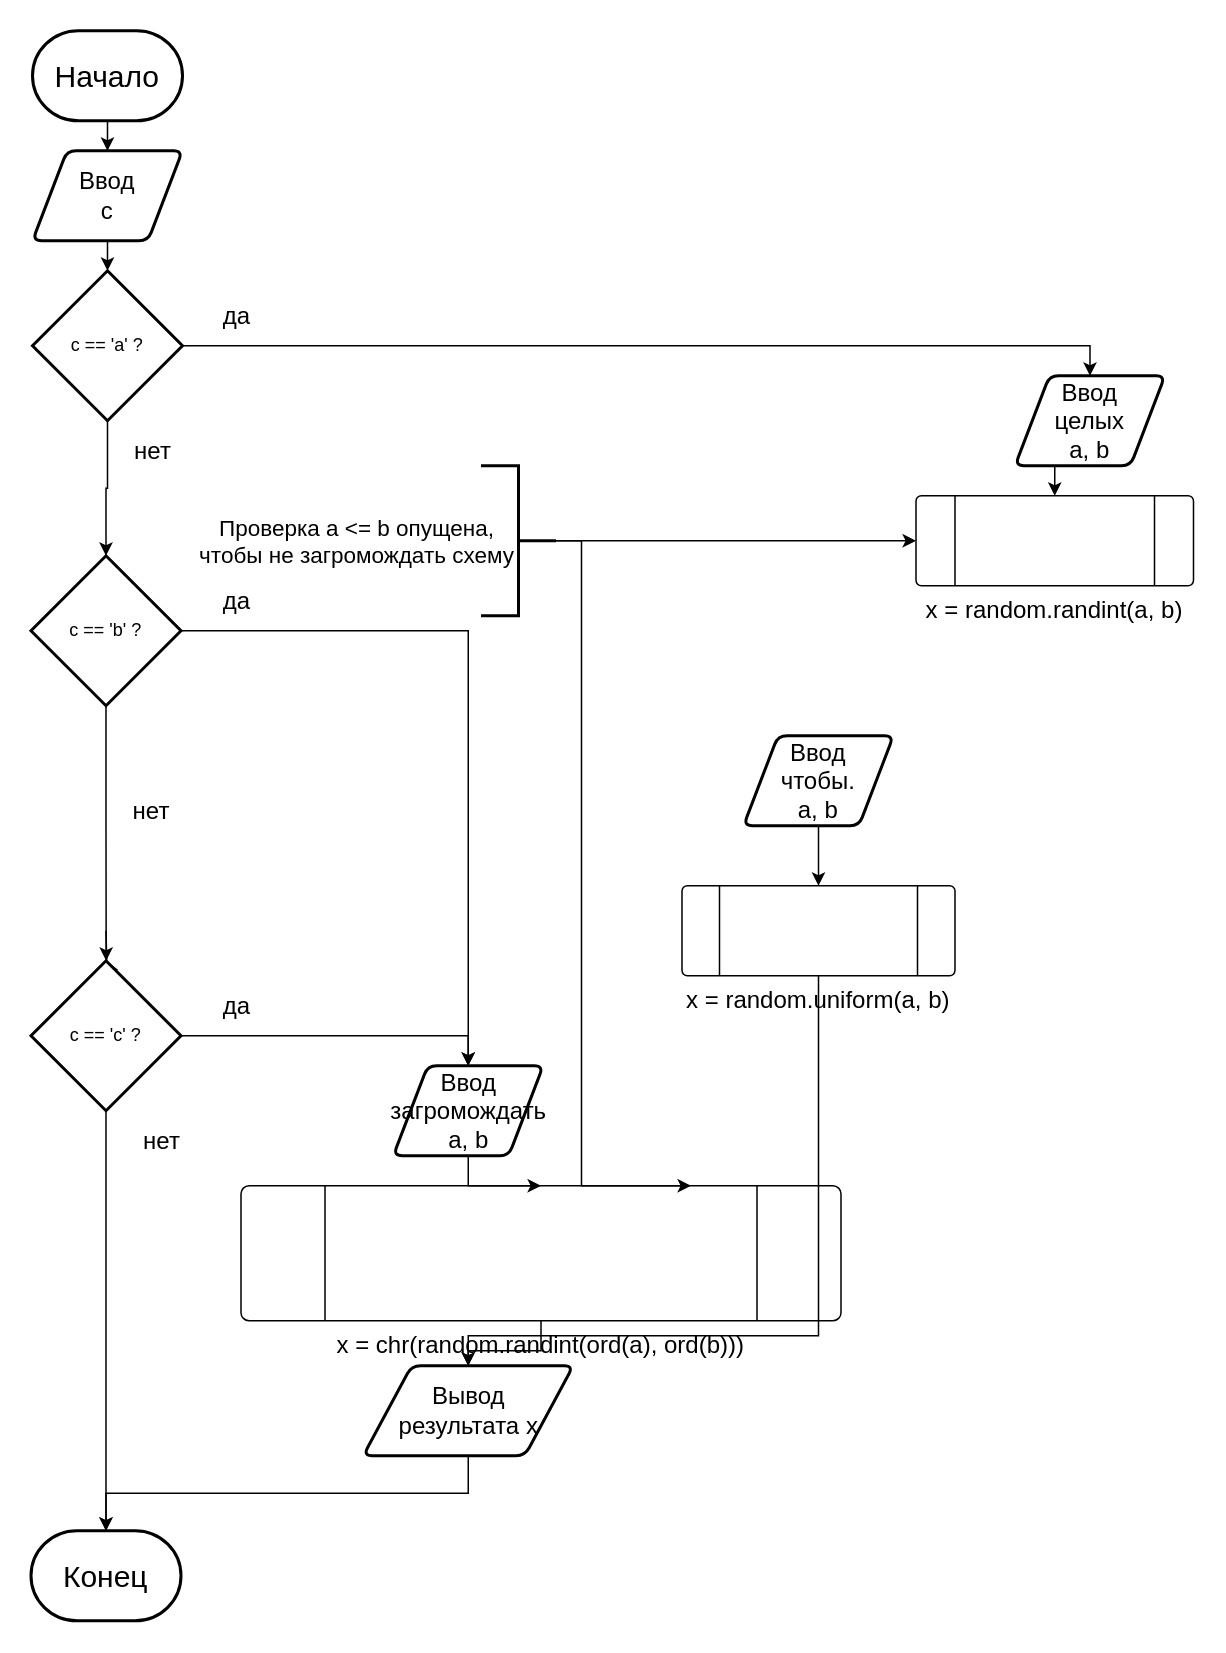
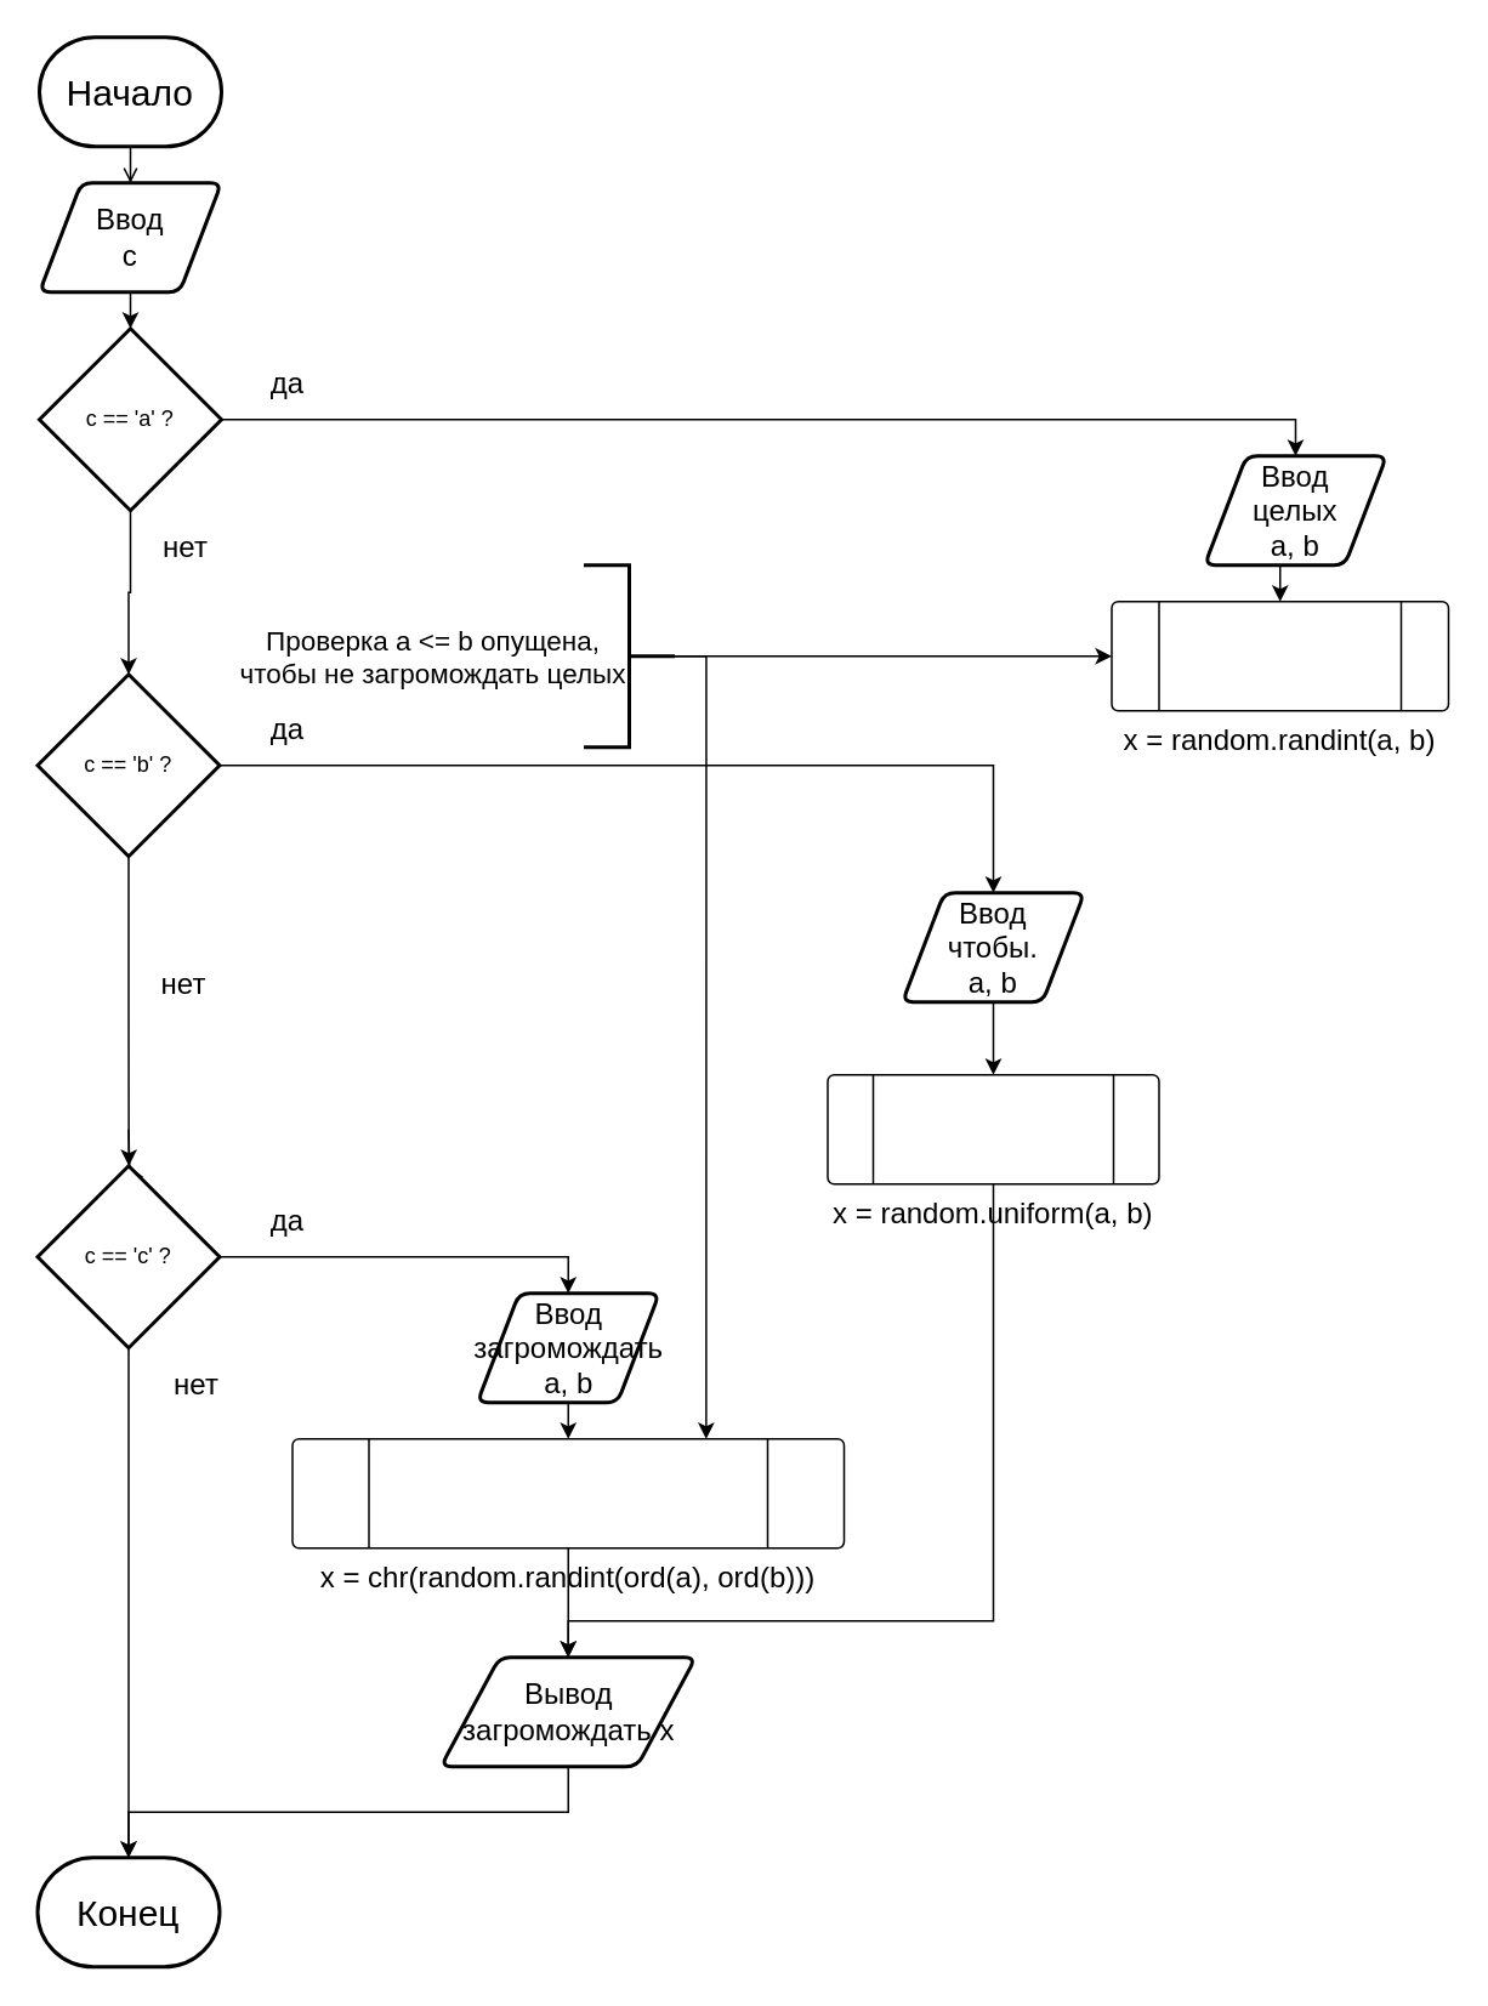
  <mxCell id="0" />
  <mxCell id="1" parent="0" />
- <mxCell id="2" style="edgeStyle=orthogonalEdgeStyle;rounded=0;orthogonalLoop=1;jettySize=auto;html=1;exitX=0.5;exitY=1;exitDx=0;exitDy=0;exitPerimeter=0;fontSize=16;" parent="1" source="3" target="14" edge="1"><mxGeometry relative="1" as="geometry" /></mxCell>
+ <mxCell id="2" style="edgeStyle=orthogonalEdgeStyle;rounded=0;orthogonalLoop=1;jettySize=auto;html=1;exitX=0.5;exitY=1;exitDx=0;exitDy=0;exitPerimeter=0;fontSize=16;endArrow=open;" parent="1" source="3" target="14" edge="1"><mxGeometry relative="1" as="geometry" /></mxCell>
  <mxCell id="3" value="&lt;font style=&quot;font-size: 20px&quot;&gt;Начало&lt;/font&gt;" style="strokeWidth=2;html=1;shape=mxgraph.flowchart.terminator;whiteSpace=wrap;" parent="1" vertex="1"><mxGeometry x="21" width="100" height="60" as="geometry" y="20" /></mxCell>
  <mxCell id="4" value="Конец" style="strokeWidth=2;html=1;shape=mxgraph.flowchart.terminator;whiteSpace=wrap;fontSize=20;" parent="1" vertex="1"><mxGeometry x="20" y="1020" width="100" height="60" as="geometry" /></mxCell>
  <mxCell id="5" value="x = random.randint(a, b)" style="verticalLabelPosition=bottom;verticalAlign=top;html=1;shape=process;whiteSpace=wrap;rounded=1;size=0.14;arcSize=6;fontSize=16;" parent="1" vertex="1"><mxGeometry x="610" y="330" width="185" height="60" as="geometry" /></mxCell>
  <mxCell id="6" style="edgeStyle=orthogonalEdgeStyle;rounded=0;orthogonalLoop=1;jettySize=auto;html=1;exitX=0.5;exitY=1;exitDx=0;exitDy=0;entryX=0.5;entryY=0;entryDx=0;entryDy=0;fontSize=16;" parent="1" source="7" target="32" edge="1"><mxGeometry relative="1" as="geometry" /></mxCell>
- <mxCell id="7" value="x = chr(random.randint(ord(a), ord(b)))" style="verticalLabelPosition=bottom;verticalAlign=top;html=1;shape=process;whiteSpace=wrap;rounded=1;size=0.14;arcSize=6;fontSize=16;" parent="1" vertex="1"><mxGeometry x="160" y="790" width="400" height="90" as="geometry" /></mxCell>
+ <mxCell id="7" value="x = chr(random.randint(ord(a), ord(b)))" style="verticalLabelPosition=bottom;verticalAlign=top;html=1;shape=process;whiteSpace=wrap;rounded=1;size=0.14;arcSize=6;fontSize=16;" parent="1" vertex="1"><mxGeometry x="160" y="790" width="303" height="60" as="geometry" /></mxCell>
  <mxCell id="8" style="edgeStyle=orthogonalEdgeStyle;rounded=0;orthogonalLoop=1;jettySize=auto;html=1;exitX=0.5;exitY=1;exitDx=0;exitDy=0;entryX=0.5;entryY=0;entryDx=0;entryDy=0;fontSize=16;" parent="1" source="9" target="32" edge="1"><mxGeometry relative="1" as="geometry"><Array as="points"><mxPoint x="545" y="890" /><mxPoint x="312" y="890" /></Array></mxGeometry></mxCell>
  <mxCell id="9" value="x = random.uniform(a, b)" style="verticalLabelPosition=bottom;verticalAlign=top;html=1;shape=process;whiteSpace=wrap;rounded=1;size=0.14;arcSize=6;fontSize=16;" parent="1" vertex="1"><mxGeometry x="454" y="590" width="182" height="60" as="geometry" /></mxCell>
  <mxCell id="10" style="edgeStyle=orthogonalEdgeStyle;rounded=0;orthogonalLoop=1;jettySize=auto;html=1;exitX=0.5;exitY=1;exitDx=0;exitDy=0;exitPerimeter=0;entryX=0.5;entryY=0;entryDx=0;entryDy=0;entryPerimeter=0;fontSize=16;" parent="1" source="12" target="18" edge="1"><mxGeometry relative="1" as="geometry" /></mxCell>
  <mxCell id="11" style="edgeStyle=orthogonalEdgeStyle;rounded=0;orthogonalLoop=1;jettySize=auto;html=1;exitX=1;exitY=0.5;exitDx=0;exitDy=0;exitPerimeter=0;entryX=0.5;entryY=0;entryDx=0;entryDy=0;fontSize=16;" parent="1" source="12" target="30" edge="1"><mxGeometry relative="1" as="geometry" /></mxCell>
  <mxCell id="12" value="c == 'a' ?" style="strokeWidth=2;html=1;shape=mxgraph.flowchart.decision;whiteSpace=wrap;" parent="1" vertex="1"><mxGeometry x="21" y="180" width="100" height="100" as="geometry" /></mxCell>
  <mxCell id="13" style="edgeStyle=orthogonalEdgeStyle;rounded=0;orthogonalLoop=1;jettySize=auto;html=1;exitX=0.5;exitY=1;exitDx=0;exitDy=0;entryX=0.5;entryY=0;entryDx=0;entryDy=0;entryPerimeter=0;fontSize=16;" parent="1" source="14" target="12" edge="1"><mxGeometry relative="1" as="geometry" /></mxCell>
  <mxCell id="14" value="&lt;font style=&quot;font-size: 16px&quot;&gt;Ввод&lt;br&gt;c&lt;/font&gt;" style="shape=parallelogram;html=1;strokeWidth=2;perimeter=parallelogramPerimeter;whiteSpace=wrap;rounded=1;arcSize=12;size=0.23;" parent="1" vertex="1"><mxGeometry x="21" y="100" width="100" height="60" as="geometry" /></mxCell>
  <mxCell id="15" style="edgeStyle=orthogonalEdgeStyle;rounded=0;orthogonalLoop=1;jettySize=auto;html=1;exitX=0.5;exitY=1;exitDx=0;exitDy=0;exitPerimeter=0;fontSize=16;" parent="1" target="21" edge="1"><mxGeometry relative="1" as="geometry"><mxPoint x="70" y="620" as="sourcePoint" /></mxGeometry></mxCell>
- <mxCell id="16" style="edgeStyle=orthogonalEdgeStyle;rounded=0;orthogonalLoop=1;jettySize=auto;html=1;exitX=1;exitY=0.5;exitDx=0;exitDy=0;exitPerimeter=0;fontSize=16;" parent="1" source="18" target="28" edge="1"><mxGeometry relative="1" as="geometry" /></mxCell>
+ <mxCell id="16" style="edgeStyle=orthogonalEdgeStyle;rounded=0;orthogonalLoop=1;jettySize=auto;html=1;exitX=1;exitY=0.5;exitDx=0;exitDy=0;exitPerimeter=0;fontSize=16;" parent="1" source="18" target="26" edge="1"><mxGeometry relative="1" as="geometry" /></mxCell>
  <mxCell id="17" style="edgeStyle=orthogonalEdgeStyle;rounded=0;orthogonalLoop=1;jettySize=auto;html=1;exitX=0.5;exitY=1;exitDx=0;exitDy=0;exitPerimeter=0;fontSize=16;" parent="1" source="18" edge="1"><mxGeometry relative="1" as="geometry"><mxPoint x="70.118" y="640" as="targetPoint" /></mxGeometry></mxCell>
  <mxCell id="18" value="c == 'b' ?" style="strokeWidth=2;html=1;shape=mxgraph.flowchart.decision;whiteSpace=wrap;" parent="1" vertex="1"><mxGeometry x="20" y="370" width="100" height="100" as="geometry" /></mxCell>
  <mxCell id="19" style="edgeStyle=orthogonalEdgeStyle;rounded=0;orthogonalLoop=1;jettySize=auto;html=1;exitX=0.5;exitY=1;exitDx=0;exitDy=0;exitPerimeter=0;entryX=0.5;entryY=0;entryDx=0;entryDy=0;entryPerimeter=0;fontSize=16;" parent="1" source="21" target="4" edge="1"><mxGeometry relative="1" as="geometry" /></mxCell>
  <mxCell id="20" style="edgeStyle=orthogonalEdgeStyle;rounded=0;orthogonalLoop=1;jettySize=auto;html=1;exitX=1;exitY=0.5;exitDx=0;exitDy=0;exitPerimeter=0;entryX=0.5;entryY=0;entryDx=0;entryDy=0;fontSize=16;" parent="1" source="21" target="28" edge="1"><mxGeometry relative="1" as="geometry" /></mxCell>
  <mxCell id="21" value="c == 'c' ?" style="strokeWidth=2;html=1;shape=mxgraph.flowchart.decision;whiteSpace=wrap;" parent="1" vertex="1"><mxGeometry x="20" y="640" width="100" height="100" as="geometry" /></mxCell>
  <mxCell id="22" value="нет" style="text;html=1;align=center;verticalAlign=middle;resizable=0;points=[];autosize=1;strokeColor=none;fillColor=none;fontSize=16;" parent="1" vertex="1"><mxGeometry x="81" y="290" width="40" height="20" as="geometry" /></mxCell>
  <mxCell id="23" value="нет" style="text;html=1;align=center;verticalAlign=middle;resizable=0;points=[];autosize=1;strokeColor=none;fillColor=none;fontSize=16;" parent="1" vertex="1"><mxGeometry x="80" y="530" width="40" height="20" as="geometry" /></mxCell>
  <mxCell id="24" value="нет" style="text;html=1;align=center;verticalAlign=middle;resizable=0;points=[];autosize=1;strokeColor=none;fillColor=none;fontSize=16;" parent="1" vertex="1"><mxGeometry x="87" y="750" width="40" height="20" as="geometry" /></mxCell>
  <mxCell id="25" style="edgeStyle=orthogonalEdgeStyle;rounded=0;orthogonalLoop=1;jettySize=auto;html=1;exitX=0.5;exitY=1;exitDx=0;exitDy=0;entryX=0.5;entryY=0;entryDx=0;entryDy=0;fontSize=16;" parent="1" source="26" target="9" edge="1"><mxGeometry relative="1" as="geometry" /></mxCell>
  <mxCell id="26" value="Ввод&lt;br&gt;чтобы.&lt;br&gt;a, b" style="shape=parallelogram;html=1;strokeWidth=2;perimeter=parallelogramPerimeter;whiteSpace=wrap;rounded=1;arcSize=12;size=0.23;fontSize=16;" parent="1" vertex="1"><mxGeometry x="495" y="490" width="100" height="60" as="geometry" /></mxCell>
  <mxCell id="27" style="edgeStyle=orthogonalEdgeStyle;rounded=0;orthogonalLoop=1;jettySize=auto;html=1;exitX=0.5;exitY=1;exitDx=0;exitDy=0;entryX=0.5;entryY=0;entryDx=0;entryDy=0;fontSize=16;" parent="1" source="28" target="7" edge="1"><mxGeometry relative="1" as="geometry" /></mxCell>
  <mxCell id="28" value="Ввод&lt;br&gt;загромождать&lt;br&gt;a, b" style="shape=parallelogram;html=1;strokeWidth=2;perimeter=parallelogramPerimeter;whiteSpace=wrap;rounded=1;arcSize=12;size=0.23;fontSize=16;" parent="1" vertex="1"><mxGeometry x="261.5" y="710" width="100" height="60" as="geometry" /></mxCell>
  <mxCell id="29" style="edgeStyle=orthogonalEdgeStyle;rounded=0;orthogonalLoop=1;jettySize=auto;html=1;exitX=0.5;exitY=1;exitDx=0;exitDy=0;entryX=0.5;entryY=0;entryDx=0;entryDy=0;fontSize=16;" parent="1" source="30" target="5" edge="1"><mxGeometry relative="1" as="geometry" /></mxCell>
- <mxCell id="30" value="Ввод&lt;br&gt;целых&lt;br&gt;а, b" style="shape=parallelogram;html=1;strokeWidth=2;perimeter=parallelogramPerimeter;whiteSpace=wrap;rounded=1;arcSize=12;size=0.23;fontSize=16;" parent="1" vertex="1"><mxGeometry x="676" y="250" width="100" height="60" as="geometry" /></mxCell>
+ <mxCell id="30" value="Ввод&lt;br&gt;целых&lt;br&gt;а, b" style="shape=parallelogram;html=1;strokeWidth=2;perimeter=parallelogramPerimeter;whiteSpace=wrap;rounded=1;arcSize=12;size=0.23;fontSize=16;" parent="1" vertex="1"><mxGeometry x="661" y="250" width="100" height="60" as="geometry" /></mxCell>
  <mxCell id="31" style="edgeStyle=orthogonalEdgeStyle;rounded=0;orthogonalLoop=1;jettySize=auto;html=1;exitX=0.5;exitY=1;exitDx=0;exitDy=0;entryX=0.5;entryY=0;entryDx=0;entryDy=0;entryPerimeter=0;fontSize=16;" parent="1" source="32" target="4" edge="1"><mxGeometry relative="1" as="geometry" /></mxCell>
- <mxCell id="32" value="Вывод&lt;br&gt;результата x" style="shape=parallelogram;html=1;strokeWidth=2;perimeter=parallelogramPerimeter;whiteSpace=wrap;rounded=1;arcSize=12;size=0.23;fontSize=16;" parent="1" vertex="1"><mxGeometry x="241.5" y="910" width="140" height="60" as="geometry" /></mxCell>
+ <mxCell id="32" value="Вывод&lt;br&gt;загромождать x" style="shape=parallelogram;html=1;strokeWidth=2;perimeter=parallelogramPerimeter;whiteSpace=wrap;rounded=1;arcSize=12;size=0.23;fontSize=16;" parent="1" vertex="1"><mxGeometry x="241.5" y="910" width="140" height="60" as="geometry" /></mxCell>
  <mxCell id="33" value="да" style="text;html=1;align=center;verticalAlign=middle;resizable=0;points=[];autosize=1;strokeColor=none;fillColor=none;fontSize=16;" parent="1" vertex="1"><mxGeometry x="142" y="200" width="30" height="20" as="geometry" /></mxCell>
  <mxCell id="34" value="да" style="text;html=1;align=center;verticalAlign=middle;resizable=0;points=[];autosize=1;strokeColor=none;fillColor=none;fontSize=16;" parent="1" vertex="1"><mxGeometry x="142" y="390" width="30" height="20" as="geometry" /></mxCell>
  <mxCell id="35" value="да" style="text;html=1;align=center;verticalAlign=middle;resizable=0;points=[];autosize=1;strokeColor=none;fillColor=none;fontSize=16;" parent="1" vertex="1"><mxGeometry x="142" y="660" width="30" height="20" as="geometry" /></mxCell>
  <mxCell id="36" style="edgeStyle=orthogonalEdgeStyle;rounded=0;orthogonalLoop=1;jettySize=auto;html=1;exitX=0;exitY=0.5;exitDx=0;exitDy=0;exitPerimeter=0;entryX=0;entryY=0.5;entryDx=0;entryDy=0;" edge="1" parent="1" source="38" target="5"><mxGeometry relative="1" as="geometry" /></mxCell>
  <mxCell id="37" style="edgeStyle=orthogonalEdgeStyle;rounded=0;orthogonalLoop=1;jettySize=auto;html=1;exitX=0;exitY=0.5;exitDx=0;exitDy=0;exitPerimeter=0;entryX=0.75;entryY=0;entryDx=0;entryDy=0;" edge="1" parent="1" source="38" target="7"><mxGeometry relative="1" as="geometry"><Array as="points"><mxPoint x="387" y="360" /></Array></mxGeometry></mxCell>
  <mxCell id="38" value="" style="strokeWidth=2;html=1;shape=mxgraph.flowchart.annotation_2;align=left;labelPosition=right;pointerEvents=1;direction=west;" vertex="1" parent="1"><mxGeometry x="320" y="310" width="50" height="100" as="geometry" /></mxCell>
- <mxCell id="39" value="&lt;font style=&quot;font-size: 15px&quot;&gt;Проверка a &amp;lt;= b опущена,&lt;br&gt;&amp;nbsp;чтобы не загромождать схему&amp;nbsp;&lt;/font&gt;" style="text;html=1;align=center;verticalAlign=middle;resizable=0;points=[];autosize=1;strokeColor=none;fillColor=none;" vertex="1" parent="1"><mxGeometry x="122" y="340" width="230" height="40" as="geometry" /></mxCell>
+ <mxCell id="39" value="&lt;font style=&quot;font-size: 15px&quot;&gt;Проверка a &amp;lt;= b опущена,&lt;br&gt;&amp;nbsp;чтобы не загромождать целых&amp;nbsp;&lt;/font&gt;" style="text;html=1;align=center;verticalAlign=middle;resizable=0;points=[];autosize=1;strokeColor=none;fillColor=none;" vertex="1" parent="1"><mxGeometry x="122" y="340" width="230" height="40" as="geometry" /></mxCell>
